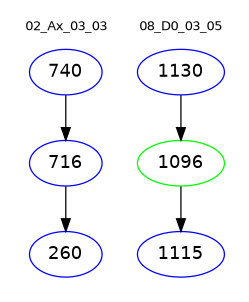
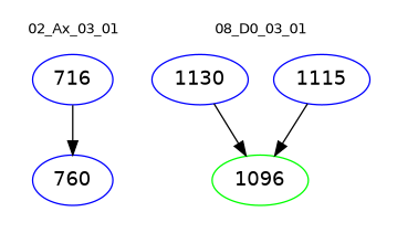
  digraph {
    fontname="DejaVu Sans"
    node [color=blue fontname="DejaVu Sans"]
    edge [color=black fontname="DejaVu Sans"]
-   n1 [label=740]
    n2 [label=716]
-   n3 [label=260]
+   n3 [label=760]
    n4 [label=1115]
    n5 [color=green label=1096]
    n6 [label=1130]
    subgraph cluster_1 {
      color=white
      fontsize=10
-     label="02_Ax_03_03"
-     n1
+     label="02_Ax_03_01"
      n2
      n3
    }
    subgraph cluster_2 {
      color=white
      fontsize=10
-     label="08_D0_03_05"
+     label="08_D0_03_01"
      n4
      n5
      n6
    }
-   n1 -> n2
    n2 -> n3
-   n5 -> n4
+   n4 -> n5
    n6 -> n5
  }
